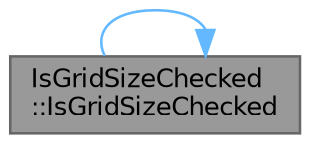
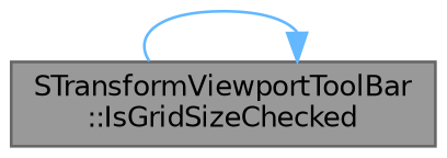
  digraph {
    rankdir=LR
-   n1 [color=gray40 fillcolor=grey60 fontcolor=black fontname=Helvetica fontsize=10 height=0.2 label="IsGridSizeChecked\l::IsGridSizeChecked" shape=box style=filled width=0.4]
+   n1 [color=gray40 fillcolor=grey60 fontcolor=black fontname=Helvetica fontsize=10 height=0.2 label="STransformViewportToolBar\l::IsGridSizeChecked" shape=box style=filled width=0.4]
    n1 -> n1 [color=steelblue1 fontname=Helvetica fontsize=10 labelfontname=Helvetica labelfontsize=10 style=solid]
  }
